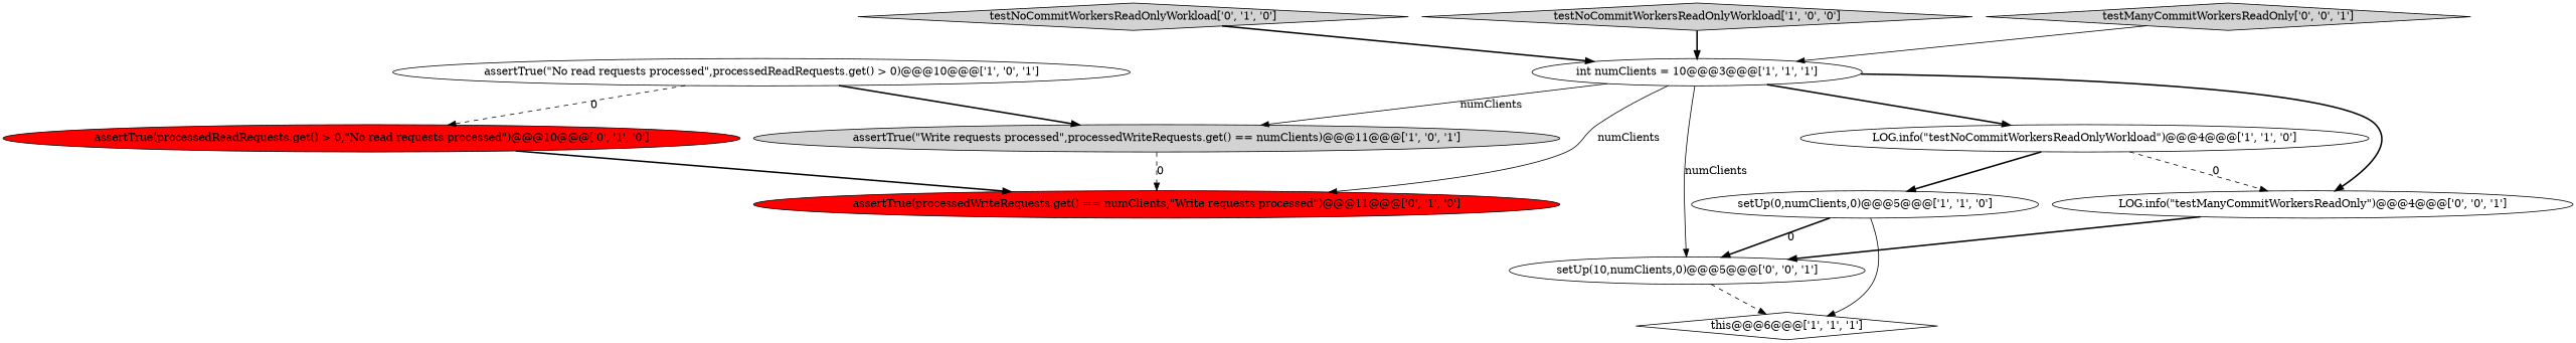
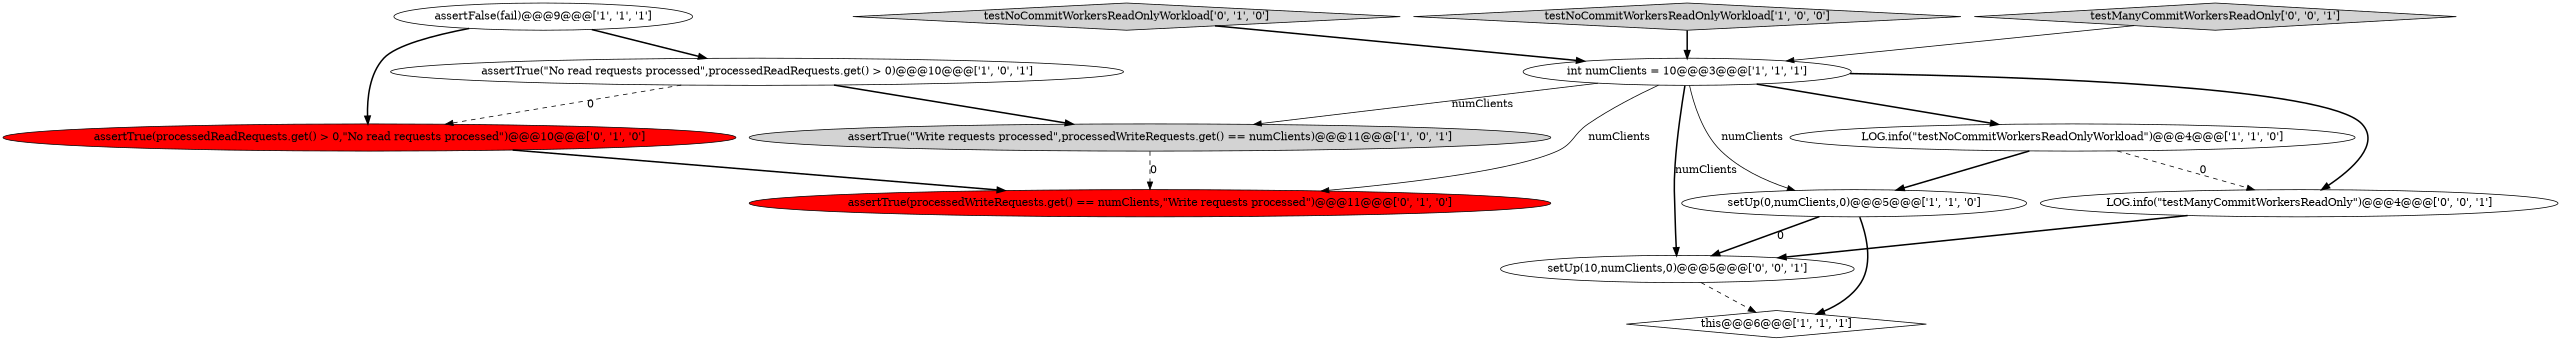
  digraph {
    node [fillcolor=white shape=ellipse style=filled]
    edge [style=bold]
+   n1 [label="assertFalse(fail)@@@9@@@['1', '1', '1']"]
    n2 [fillcolor=red label="assertTrue(processedReadRequests.get() > 0,\"No read requests processed\")@@@10@@@['0', '1', '0']"]
    n3 [label="assertTrue(\"No read requests processed\",processedReadRequests.get() > 0)@@@10@@@['1', '0', '1']"]
    n4 [fillcolor=red label="assertTrue(processedWriteRequests.get() == numClients,\"Write requests processed\")@@@11@@@['0', '1', '0']"]
    n5 [fillcolor=lightgray label="assertTrue(\"Write requests processed\",processedWriteRequests.get() == numClients)@@@11@@@['1', '0', '1']"]
    n6 [label="this@@@6@@@['1', '1', '1']" shape=diamond]
    n7 [label="int numClients = 10@@@3@@@['1', '1', '1']"]
    n8 [label="setUp(10,numClients,0)@@@5@@@['0', '0', '1']"]
    n9 [label="setUp(0,numClients,0)@@@5@@@['1', '1', '0']"]
    n10 [label="LOG.info(\"testNoCommitWorkersReadOnlyWorkload\")@@@4@@@['1', '1', '0']"]
    n11 [label="LOG.info(\"testManyCommitWorkersReadOnly\")@@@4@@@['0', '0', '1']"]
    n12 [fillcolor=lightgray label="testNoCommitWorkersReadOnlyWorkload['0', '1', '0']" shape=diamond]
    n13 [fillcolor=lightgray label="testNoCommitWorkersReadOnlyWorkload['1', '0', '0']" shape=diamond]
    n14 [fillcolor=lightgray label="testManyCommitWorkersReadOnly['0', '0', '1']" shape=diamond]
+   n1 -> n2
+   n1 -> n3
    n2 -> n4
    n3 -> n2 [label=0 style=dashed]
    n3 -> n5
    n5 -> n4 [label=0 style=dashed]
    n7 -> n4 [label=numClients style=solid]
    n7 -> n5 [label=numClients style=solid]
-   n7 -> n8 [label=numClients style=solid]
+   n7 -> n8 [label=numClients]
+   n7 -> n9 [label=numClients style=solid]
    n7 -> n10
    n7 -> n11
    n8 -> n6 [style=dashed]
-   n9 -> n6 [style=solid]
+   n9 -> n6
    n9 -> n8 [label=0]
    n10 -> n9
    n10 -> n11 [label=0 style=dashed]
    n11 -> n8
    n12 -> n7
    n13 -> n7
    n14 -> n7 [style=solid]
  }
